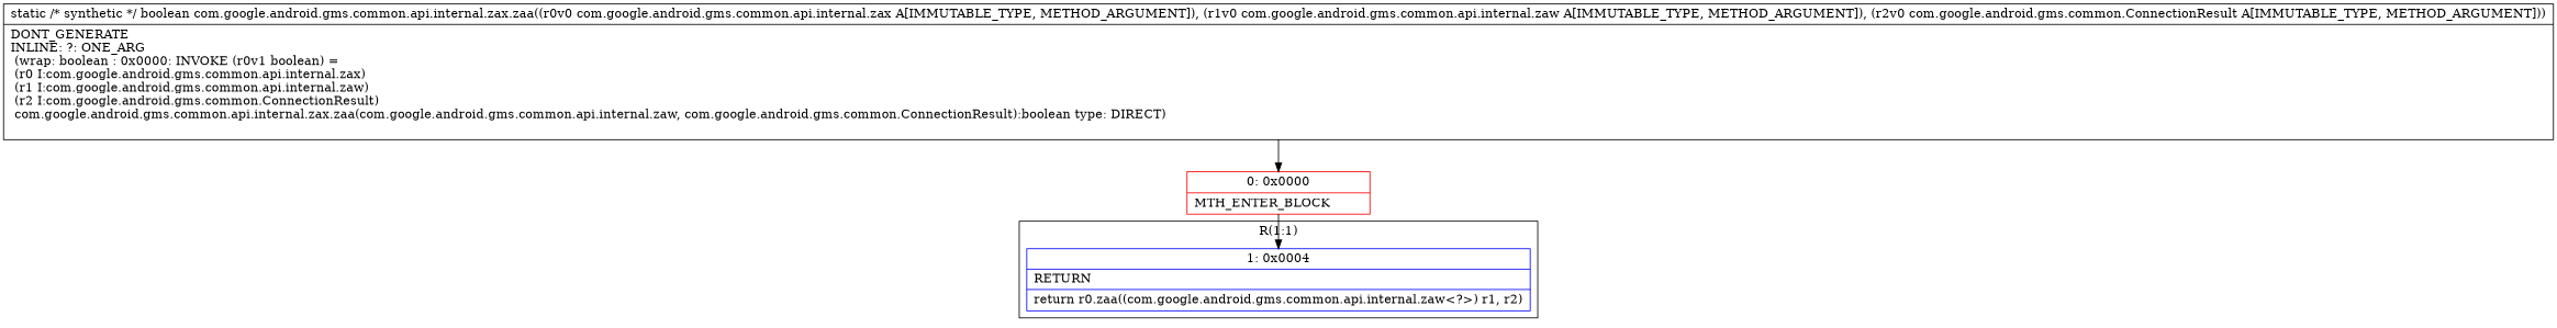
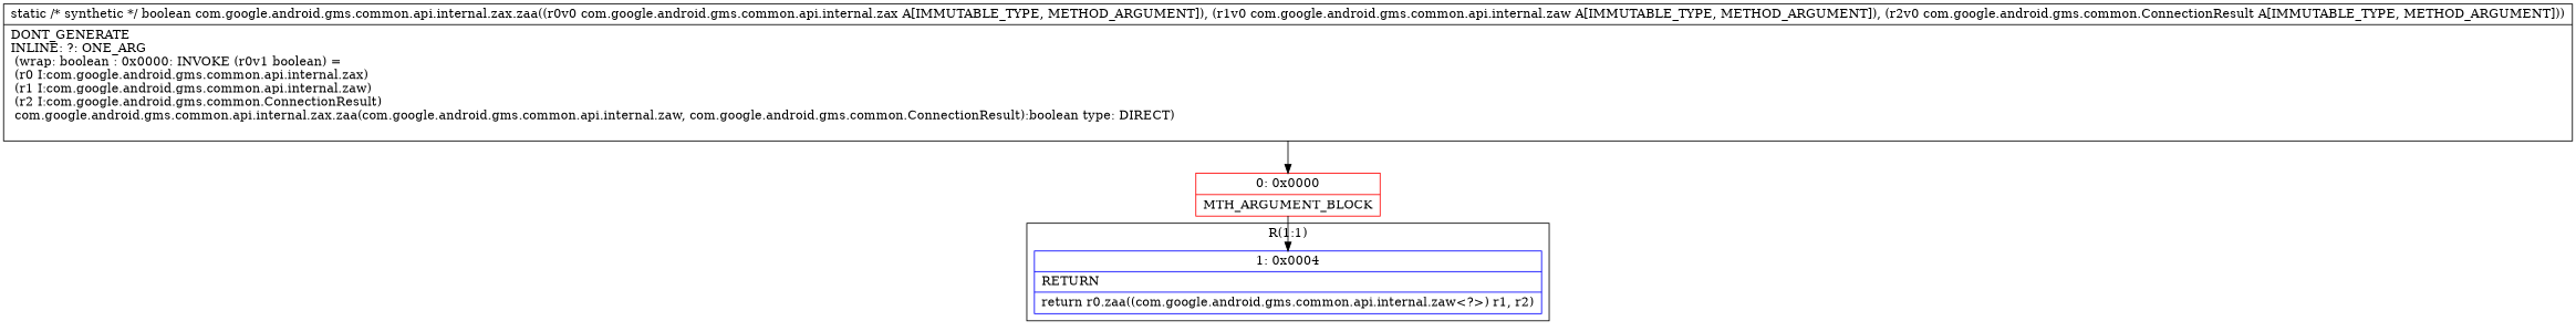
  digraph {
    node [shape=record]
    n1 [color=blue label="{1\:\ 0x0004|RETURN\l|return r0.zaa((com.google.android.gms.common.api.internal.zaw\<?\>) r1, r2)\l}"]
-   n2 [color=red label="{0\:\ 0x0000|MTH_ENTER_BLOCK\l}"]
+   n2 [color=red label="{0\:\ 0x0000|MTH_ARGUMENT_BLOCK\l}"]
    n3 [label="{static \/* synthetic *\/ boolean com.google.android.gms.common.api.internal.zax.zaa((r0v0 com.google.android.gms.common.api.internal.zax A[IMMUTABLE_TYPE, METHOD_ARGUMENT]), (r1v0 com.google.android.gms.common.api.internal.zaw A[IMMUTABLE_TYPE, METHOD_ARGUMENT]), (r2v0 com.google.android.gms.common.ConnectionResult A[IMMUTABLE_TYPE, METHOD_ARGUMENT]))  | DONT_GENERATE\lINLINE: ?: ONE_ARG  \l  (wrap: boolean : 0x0000: INVOKE  (r0v1 boolean) = \l  (r0 I:com.google.android.gms.common.api.internal.zax)\l  (r1 I:com.google.android.gms.common.api.internal.zaw)\l  (r2 I:com.google.android.gms.common.ConnectionResult)\l com.google.android.gms.common.api.internal.zax.zaa(com.google.android.gms.common.api.internal.zaw, com.google.android.gms.common.ConnectionResult):boolean type: DIRECT)\l\l}"]
    subgraph cluster_1 {
      label="R(1:1)"
      n1
    }
    n2 -> n1
    n3 -> n2
  }
